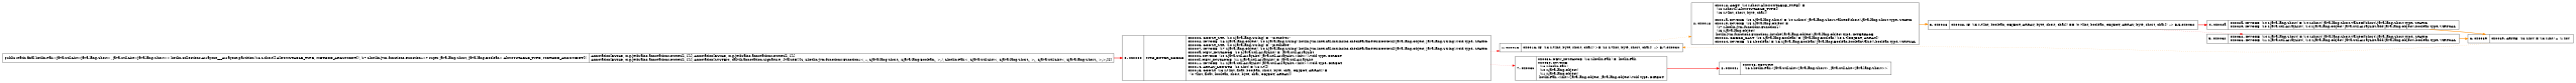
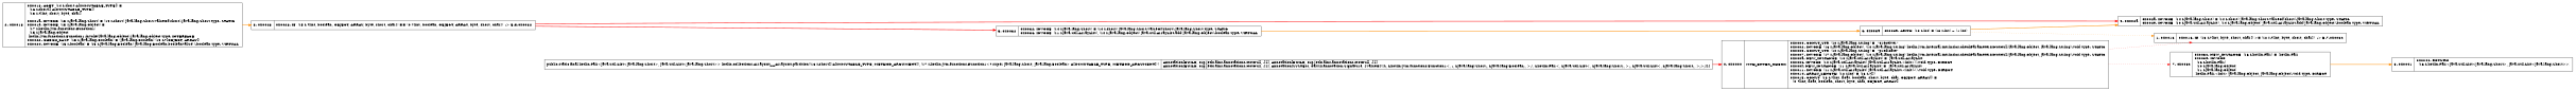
  digraph {
    rankdir=LR
    node [shape=record]
    edge [color=red style=bold]
    n1 [label="{0\:\ 0x0000|MTH_ENTER_CHECK\l|0x0000: CONST_STR  (r0 I:java.lang.String) =  \"$receiver\" \l0x0002: INVOKE  (r6 I:java.lang.Object), (r0 I:java.lang.String) kotlin.jvm.internal.Intrinsics.checkParameterIsNotNull(java.lang.Object, java.lang.String):void type: STATIC \l0x0005: CONST_STR  (r0 I:java.lang.String) =  \"predicate\" \l0x0007: INVOKE  (r7 I:java.lang.Object), (r0 I:java.lang.String) kotlin.jvm.internal.Intrinsics.checkParameterIsNotNull(java.lang.Object, java.lang.String):void type: STATIC \l0x000a: NEW_INSTANCE  (r0 I:java.util.ArrayList) =  java.util.ArrayList \l0x000c: INVOKE  (r0 I:java.util.ArrayList) java.util.ArrayList.\<init\>():void type: DIRECT \l0x000f: NEW_INSTANCE  (r1 I:java.util.ArrayList) =  java.util.ArrayList \l0x0011: INVOKE  (r1 I:java.util.ArrayList) java.util.ArrayList.\<init\>():void type: DIRECT \l0x0014: ARRAY_LENGTH  (r2 I:int) = (r6 I:?[]) \l0x0015: CONST  (r3 I:?[int, float, boolean, short, byte, char, OBJECT, ARRAY]) = \l  (0 ?[int, float, boolean, short, byte, char, OBJECT, ARRAY])\l \l}"]
    n2 [label="{1\:\ 0x0016|0x0016: IF  (r3 I:?[int, byte, short, char]) \>= (r2 I:?[int, byte, short, char])  \-\> B:7:0x003c \l}"]
    n3 [label="{7\:\ 0x003c|0x003c: NEW_INSTANCE  (r6 I:kotlin.Pair) =  kotlin.Pair \l0x003e: INVOKE  \l  (r6 I:kotlin.Pair)\l  (r0 I:java.lang.Object)\l  (r1 I:java.lang.Object)\l kotlin.Pair.\<init\>(java.lang.Object, java.lang.Object):void type: DIRECT \l}"]
    n4 [label="{2\:\ 0x0018|0x0018: AGET  (r4 I:short A[IMMUTABLE_TYPE]) = \l  (r6 I:short[] A[IMMUTABLE_TYPE])\l  (r3 I:?[int, short, byte, char])\l \l0x001a: INVOKE  (r5 I:java.lang.Short) = (r4 I:short) java.lang.Short.valueOf(short):java.lang.Short type: STATIC \l0x001e: INVOKE  (r5 I:java.lang.Object) = \l  (r7 I:kotlin.jvm.functions.Function1)\l  (r5 I:java.lang.Object)\l kotlin.jvm.functions.Function1.invoke(java.lang.Object):java.lang.Object type: INTERFACE \l0x0022: CHECK_CAST  (r5 I:java.lang.Boolean) = (java.lang.Boolean) (r5 I:?[OBJECT, ARRAY]) \l0x0024: INVOKE  (r5 I:boolean) = (r5 I:java.lang.Boolean) java.lang.Boolean.booleanValue():boolean type: VIRTUAL \l}"]
    n5 [label="{3\:\ 0x0028|0x0028: IF  (r5 I:?[int, boolean, OBJECT, ARRAY, byte, short, char]) == (0 ?[int, boolean, OBJECT, ARRAY, byte, short, char])  \-\> B:5:0x0032 \l}"]
    n6 [label="{8\:\ 0x0041|0x0048: RETURN  \l  (r6 I:kotlin.Pair\<java.util.List\<java.lang.Short\>, java.util.List\<java.lang.Short\>\>)\l \l}"]
    n7 [label="{4\:\ 0x002a|0x002a: INVOKE  (r4 I:java.lang.Short) = (r4 I:short) java.lang.Short.valueOf(short):java.lang.Short type: STATIC \l0x002e: INVOKE  (r0 I:java.util.ArrayList), (r4 I:java.lang.Object) java.util.ArrayList.add(java.lang.Object):boolean type: VIRTUAL \l}"]
    n8 [label="{5\:\ 0x0032|0x0032: INVOKE  (r4 I:java.lang.Short) = (r4 I:short) java.lang.Short.valueOf(short):java.lang.Short type: STATIC \l0x0036: INVOKE  (r1 I:java.util.ArrayList), (r4 I:java.lang.Object) java.util.ArrayList.add(java.lang.Object):boolean type: VIRTUAL \l}"]
    n9 [label="{6\:\ 0x0039|0x0039: ARITH  (r3 I:int) = (r3 I:int) + (1 int) \l}"]
    n10 [label="{public static final kotlin.Pair\<java.util.List\<java.lang.Short\>, java.util.List\<java.lang.Short\>\> kotlin.collections.ArraysKt___ArraysKt.partition((r6 I:short[] A[IMMUTABLE_TYPE, METHOD_ARGUMENT]), (r7 I:kotlin.jvm.functions.Function1\<? super java.lang.Short, java.lang.Boolean\> A[IMMUTABLE_TYPE, METHOD_ARGUMENT]))  | Annotation[BUILD, org.jetbrains.annotations.NotNull, \{\}], Annotation[BUILD, org.jetbrains.annotations.NotNull, \{\}]\lAnnotation[BUILD, org.jetbrains.annotations.NotNull, \{\}], Annotation[SYSTEM, dalvik.annotation.Signature, \{value=[([S, Lkotlin\/jvm\/functions\/Function1\<, \-, Ljava\/lang\/Short;, Ljava\/lang\/Boolean;, \>;), Lkotlin\/Pair\<, Ljava\/util\/List\<, Ljava\/lang\/Short;, \>;, Ljava\/util\/List\<, Ljava\/lang\/Short;, \>;\>;]\}]\l}"]
    n1 -> n2 [style=dotted]
    n1 -> n3 [style=dotted]
-   n2 -> n4 [color=darkorange style=dotted]
-   n3 -> n6
+   n3 -> n6 [color=darkorange]
    n4 -> n5 [color=darkorange]
    n5 -> n7
-   n5 -> n8 [style=dotted]
-   n7 -> n9 [color=darkorange]
+   n5 -> n8
+   n9 -> n7 [color=darkorange]
    n8 -> n9 [color=darkorange]
    n9 -> n2 [color=darkorange style=dotted]
    n10 -> n1
  }
